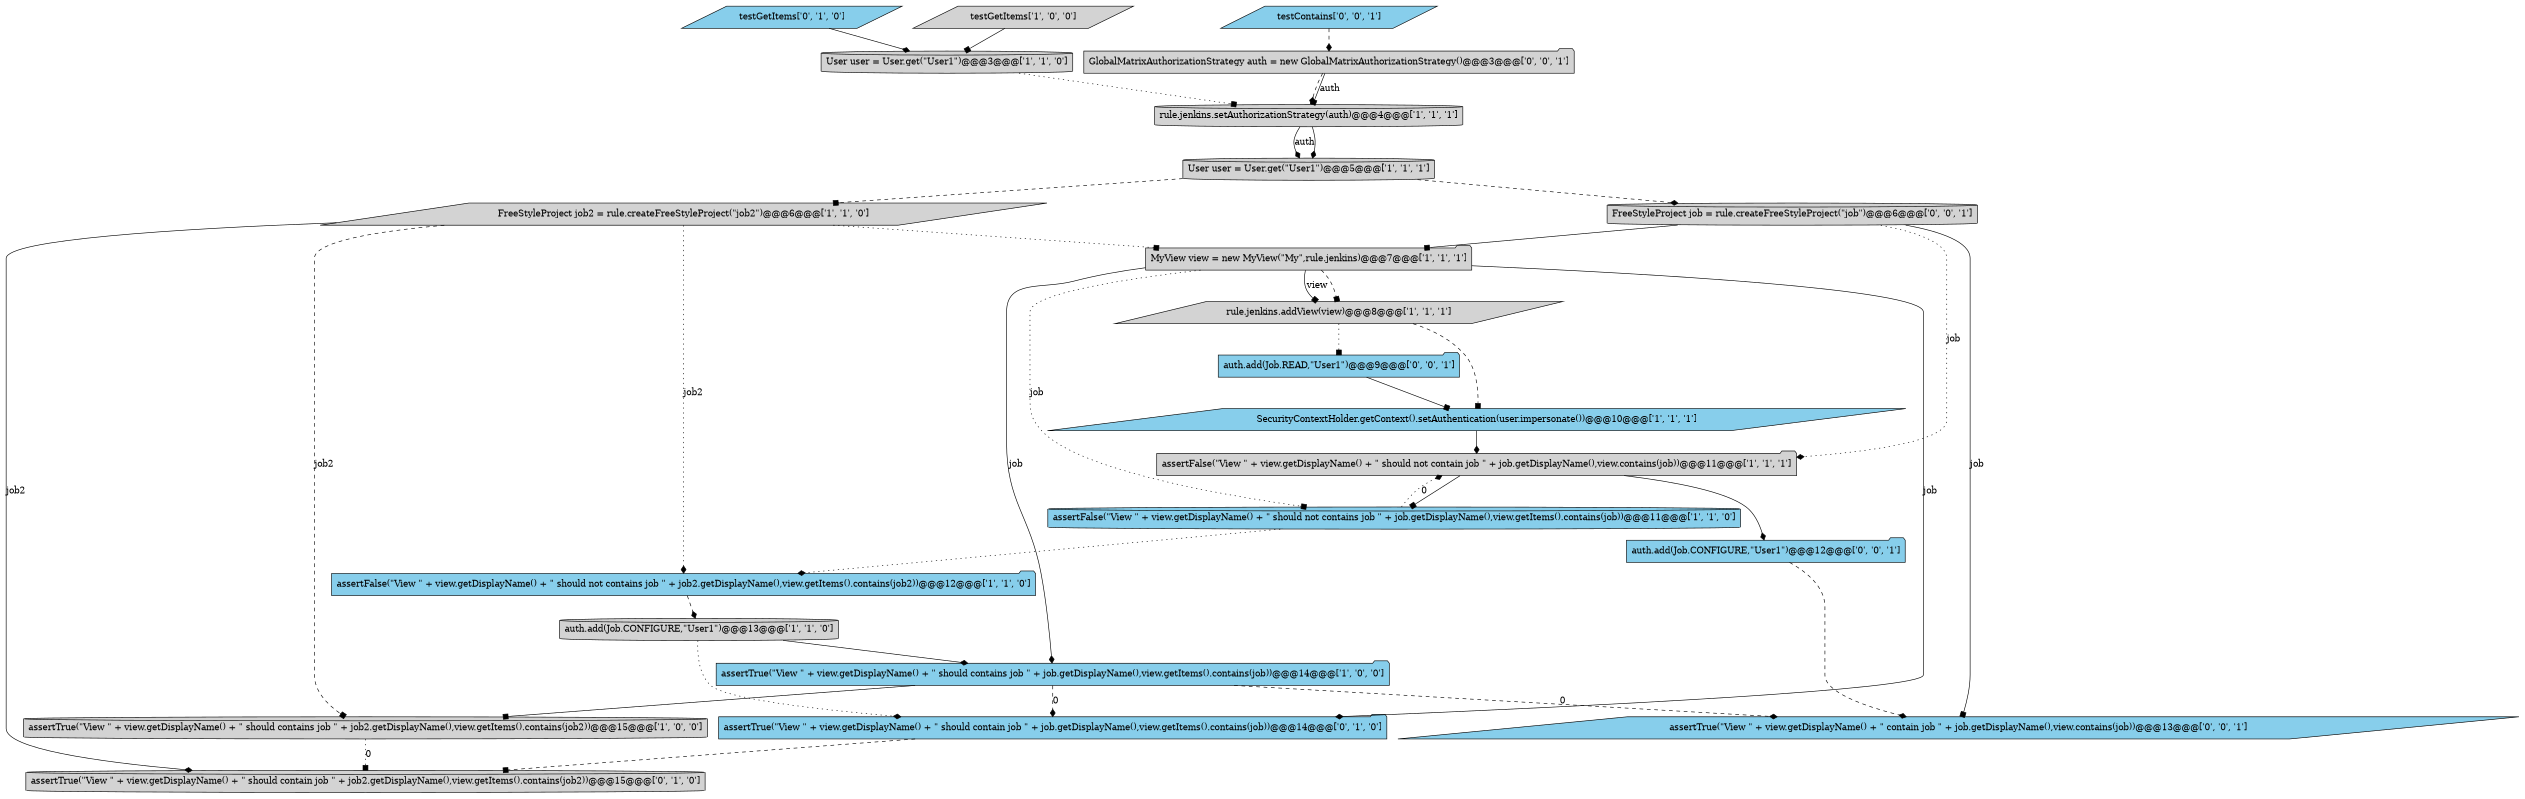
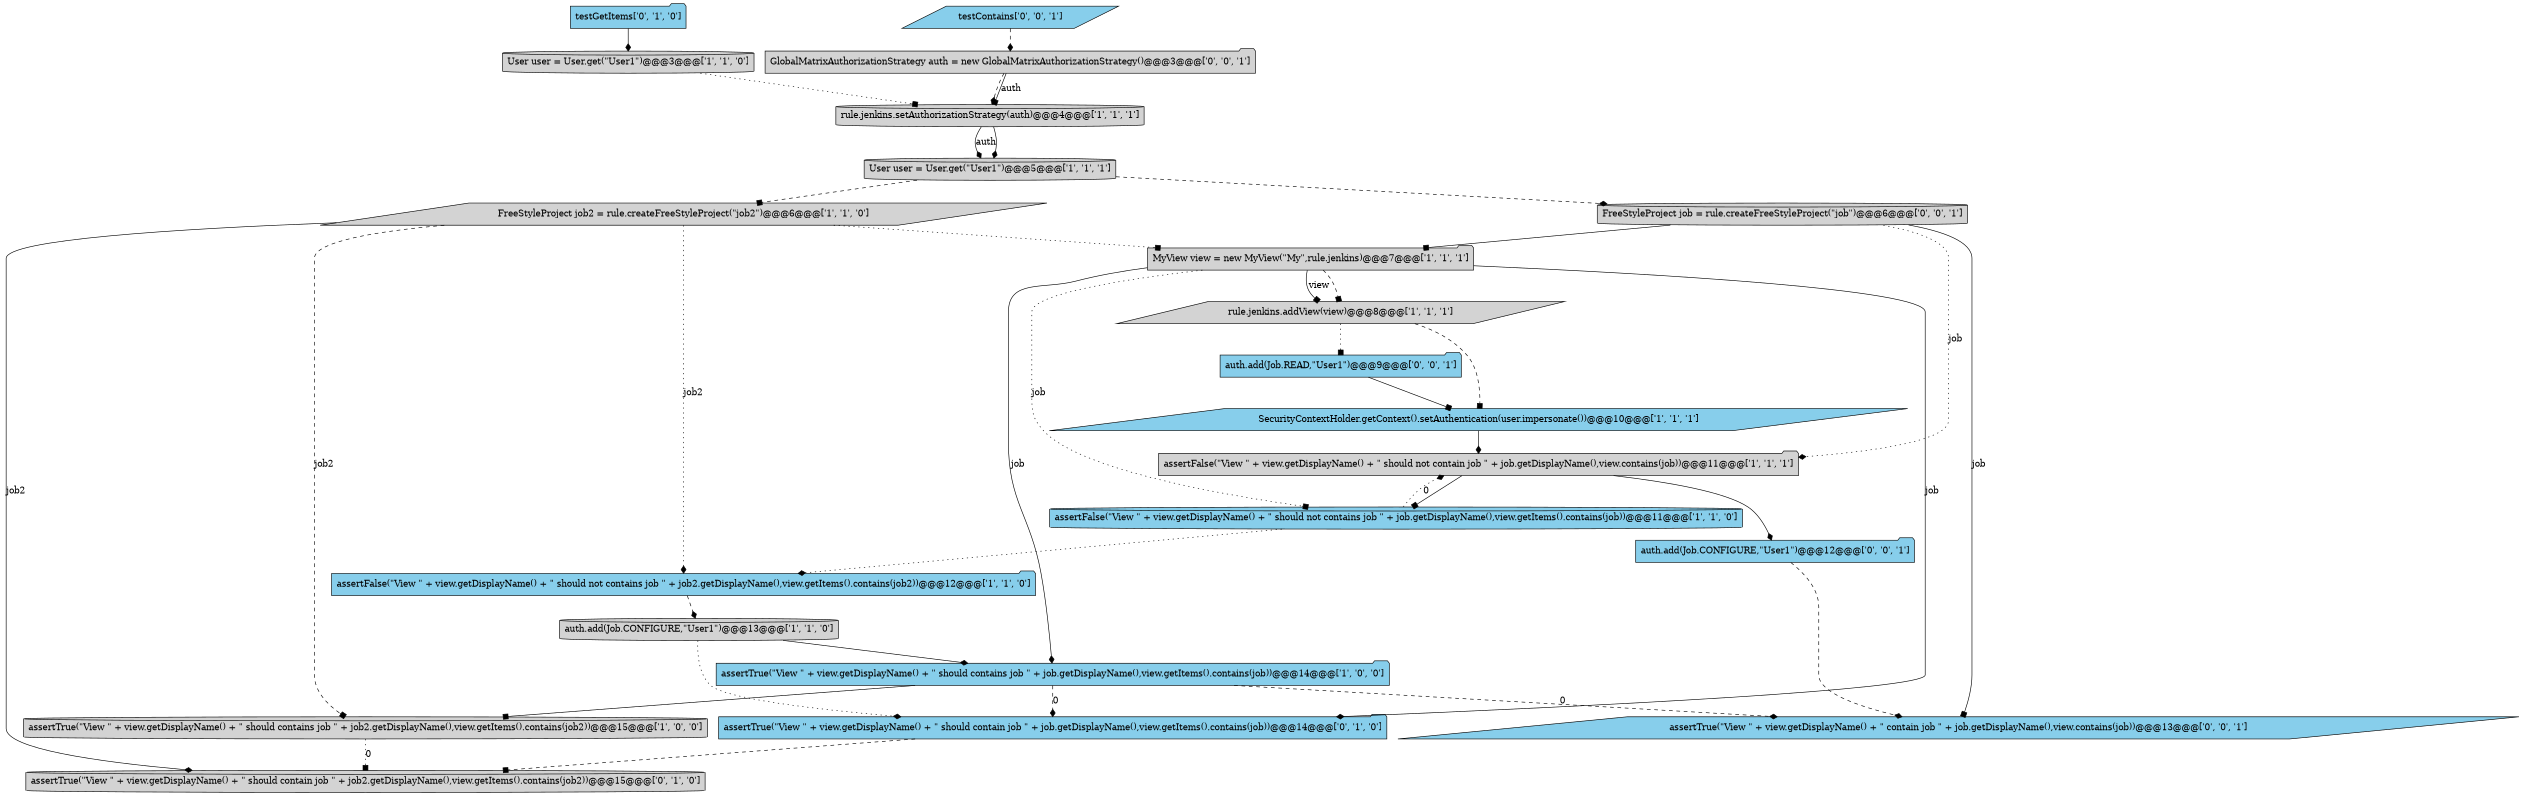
  digraph {
    node [fillcolor=lightgrey shape=folder style=filled]
    edge [arrowhead=diamond style=solid]
-   n1 [label="testGetItems['1', '0', '0']" shape=parallelogram]
    n2 [label="User user = User.get(\"User1\")@@@3@@@['1', '1', '0']" shape=cylinder]
    n3 [label="rule.jenkins.setAuthorizationStrategy(auth)@@@4@@@['1', '1', '1']" shape=cylinder]
    n4 [label="rule.jenkins.addView(view)@@@8@@@['1', '1', '1']" shape=parallelogram]
    n5 [fillcolor=skyblue label="auth.add(Job.READ,\"User1\")@@@9@@@['0', '0', '1']"]
    n6 [fillcolor=skyblue label="SecurityContextHolder.getContext().setAuthentication(user.impersonate())@@@10@@@['1', '1', '1']" shape=parallelogram]
    n7 [label="assertFalse(\"View \" + view.getDisplayName() + \" should not contain job \" + job.getDisplayName(),view.contains(job))@@@11@@@['1', '1', '1']"]
    n8 [label="assertTrue(\"View \" + view.getDisplayName() + \" should contain job \" + job2.getDisplayName(),view.getItems().contains(job2))@@@15@@@['0', '1', '0']" shape=cylinder]
    n9 [label="User user = User.get(\"User1\")@@@5@@@['1', '1', '1']" shape=cylinder]
    n10 [label="auth.add(Job.CONFIGURE,\"User1\")@@@13@@@['1', '1', '0']" shape=cylinder]
    n11 [fillcolor=skyblue label="assertTrue(\"View \" + view.getDisplayName() + \" should contain job \" + job.getDisplayName(),view.getItems().contains(job))@@@14@@@['0', '1', '0']"]
    n12 [fillcolor=skyblue label="assertTrue(\"View \" + view.getDisplayName() + \" should contains job \" + job.getDisplayName(),view.getItems().contains(job))@@@14@@@['1', '0', '0']"]
    n13 [label="assertTrue(\"View \" + view.getDisplayName() + \" should contains job \" + job2.getDisplayName(),view.getItems().contains(job2))@@@15@@@['1', '0', '0']" shape=cylinder]
    n14 [fillcolor=skyblue label="assertTrue(\"View \" + view.getDisplayName() + \" contain job \" + job.getDisplayName(),view.contains(job))@@@13@@@['0', '0', '1']" shape=parallelogram]
    n15 [label="MyView view = new MyView(\"My\",rule.jenkins)@@@7@@@['1', '1', '1']"]
    n16 [fillcolor=skyblue label="assertFalse(\"View \" + view.getDisplayName() + \" should not contains job \" + job.getDisplayName(),view.getItems().contains(job))@@@11@@@['1', '1', '0']" shape=cylinder]
    n17 [fillcolor=skyblue label="assertFalse(\"View \" + view.getDisplayName() + \" should not contains job \" + job2.getDisplayName(),view.getItems().contains(job2))@@@12@@@['1', '1', '0']"]
    n18 [fillcolor=skyblue label="auth.add(Job.CONFIGURE,\"User1\")@@@12@@@['0', '0', '1']"]
-   n19 [fillcolor=skyblue label="testGetItems['0', '1', '0']" shape=parallelogram]
+   n19 [fillcolor=skyblue label="testGetItems['0', '1', '0']"]
    n20 [fillcolor=skyblue label="testContains['0', '0', '1']" shape=parallelogram]
    n21 [label="GlobalMatrixAuthorizationStrategy auth = new GlobalMatrixAuthorizationStrategy()@@@3@@@['0', '0', '1']"]
    n22 [label="FreeStyleProject job2 = rule.createFreeStyleProject(\"job2\")@@@6@@@['1', '1', '0']" shape=parallelogram]
    n23 [label="FreeStyleProject job = rule.createFreeStyleProject(\"job\")@@@6@@@['0', '0', '1']" shape=cylinder]
-   n1 -> n2 [arrowhead=box]
    n2 -> n3 [arrowhead=box style=dotted]
    n3 -> n9 [label=auth]
    n3 -> n9
    n4 -> n5 [arrowhead=box style=dotted]
    n4 -> n6 [arrowhead=box style=dashed]
    n5 -> n6 [arrowhead=box]
    n6 -> n7
    n7 -> n16 [arrowhead=box]
    n7 -> n18
    n9 -> n22 [arrowhead=box style=dashed]
    n9 -> n23 [style=dashed]
    n10 -> n11 [style=dotted]
    n10 -> n12
    n11 -> n8 [arrowhead=box style=dashed]
    n12 -> n11 [label=0 style=dashed]
    n12 -> n13 [arrowhead=box]
    n12 -> n14 [label=0 style=dashed]
    n13 -> n8 [arrowhead=box label=0 style=dotted]
    n15 -> n4 [arrowhead=box style=dashed]
    n15 -> n4 [arrowhead=box label=view]
    n15 -> n11 [label=job]
    n15 -> n12 [label=job]
    n15 -> n16 [arrowhead=box label=job style=dotted]
    n16 -> n7 [label=0 style=dotted]
    n16 -> n17 [style=dotted]
    n17 -> n10 [style=dashed]
    n18 -> n14 [style=dashed]
    n19 -> n2
    n20 -> n21 [style=dashed]
    n21 -> n3 [style=dashed]
    n21 -> n3 [arrowhead=box label=auth]
    n22 -> n8 [label=job2]
    n22 -> n13 [arrowhead=box label=job2 style=dashed]
    n22 -> n15 [arrowhead=box style=dotted]
    n22 -> n17 [label=job2 style=dotted]
    n23 -> n7 [label=job style=dotted]
    n23 -> n14 [arrowhead=box label=job]
    n23 -> n15 [arrowhead=box]
  }
